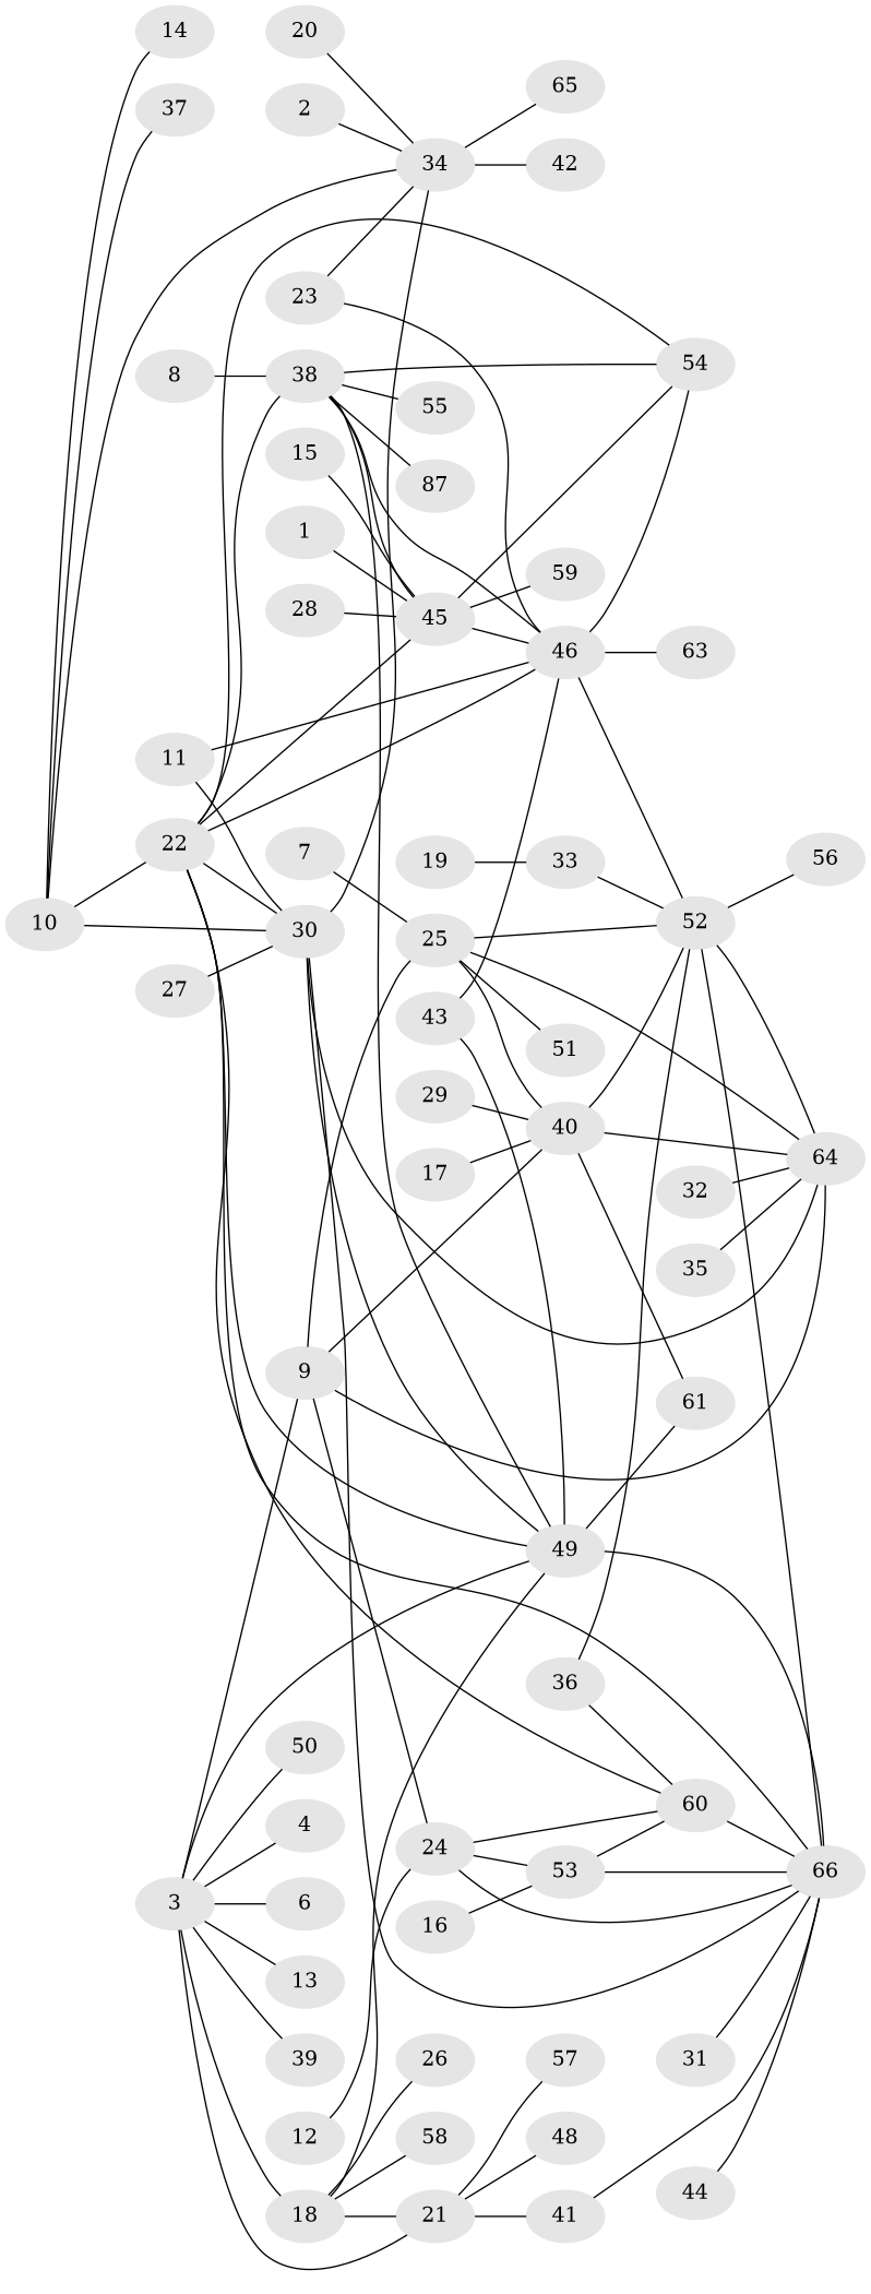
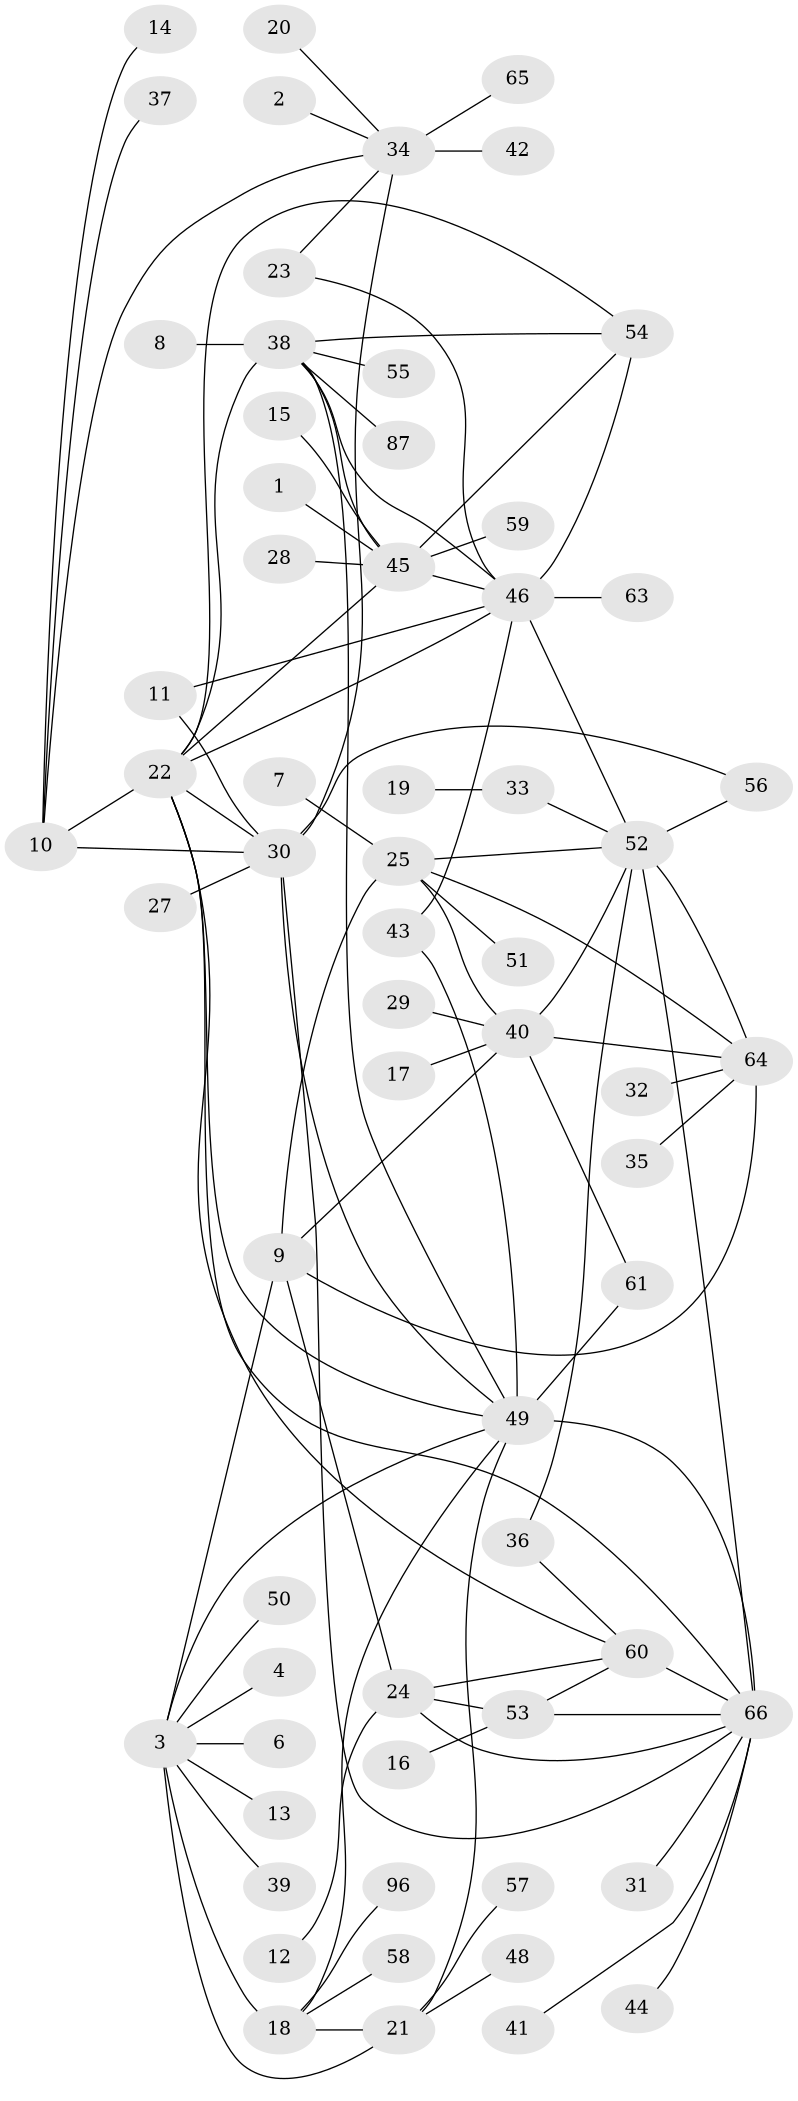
  graph {
    rankdir=LR
    node [color=gray90 style=filled]
    edge [weight=1.0]
    1
    45
    46
    54
    59
    2
    34
    42
    65
    3
    4
    6
    9
    13
    18
    21
    39
    49
    50
    25
    24
    40
    64
-   26
+   26 [label=96]
    58
    48
    57
    66
    61
    30
    52
    56
    7
    51
    8
    38
    n37 [label=87]
    55
    53
    60
    10
    14
    22
    37
    11
    63
    12
    15
    16
    17
    19
    33
    20
    23
    27
    28
    29
    31
    32
    35
    36
    41
    43
    44
    1 -- 45
    45 -- 46
    45 -- 54 [weight=2.0]
    45 -- 59
    46 -- 54 [weight=2.0]
    46 -- 52
    46 -- 63
    2 -- 34
    34 -- 42
    34 -- 65
    3 -- 4
    3 -- 6
    3 -- 9
    3 -- 13
    3 -- 18
    3 -- 21 [weight=2.0]
    3 -- 39
    3 -- 49 [weight=2.0]
    3 -- 50
    9 -- 25
    9 -- 24
    9 -- 40 [weight=2.0]
    9 -- 64
    18 -- 21 [weight=2.0]
    18 -- 49 [weight=2.0]
    18 -- 26
    18 -- 58
-   21 -- 41 [weight=4.0]
+   21 -- 49 [weight=4.0]
    21 -- 48
    21 -- 57
    49 -- 66
    49 -- 61
    25 -- 40 [weight=2.0]
    25 -- 64
    25 -- 52
    25 -- 51
    24 -- 66 [weight=3.0]
    24 -- 53
    24 -- 60
    40 -- 64 [weight=2.0]
    40 -- 61
    40 -- 52 [weight=2.0]
    30 -- 34 [weight=3.0]
    30 -- 49
-   30 -- 64
+   30 -- 56
    30 -- 66
    52 -- 64
    52 -- 66
    52 -- 56
    7 -- 25
    8 -- 38
    38 -- 45
    38 -- 46
    38 -- 54 [weight=2.0]
    38 -- 49
    38 -- n37
    38 -- 55
    53 -- 66 [weight=3.0]
    53 -- 60
    60 -- 66 [weight=3.0]
    10 -- 34 [weight=2.0]
    10 -- 30 [weight=6.0]
    10 -- 14
    10 -- 22
    10 -- 37
    22 -- 45
    22 -- 46
    22 -- 54 [weight=2.0]
    22 -- 49
    22 -- 66
    22 -- 30
    22 -- 38
    22 -- 60
    11 -- 46
    11 -- 30
    12 -- 24
    15 -- 45
    16 -- 53
    17 -- 40
    19 -- 33
    33 -- 52
    20 -- 34
    23 -- 46
    23 -- 34
    27 -- 30
    28 -- 45
    29 -- 40
    31 -- 66
    32 -- 64
    35 -- 64
    36 -- 52
    36 -- 60
    41 -- 66
    43 -- 46
    43 -- 49
    44 -- 66
  }
